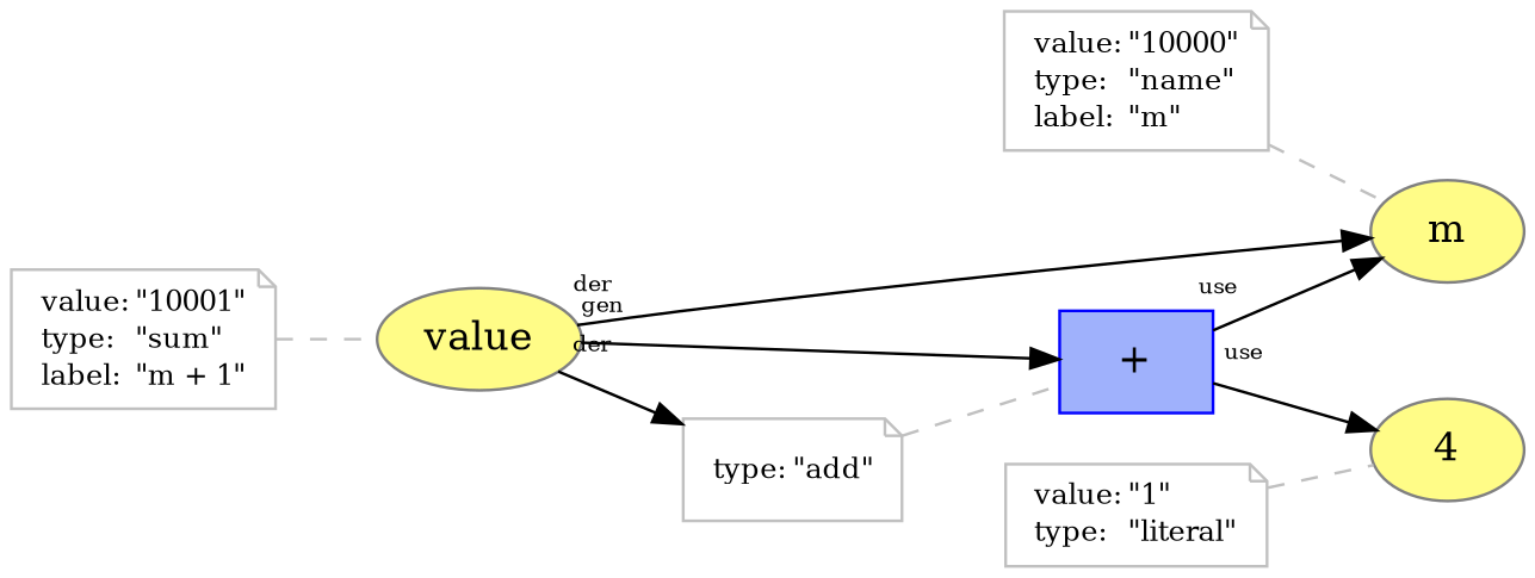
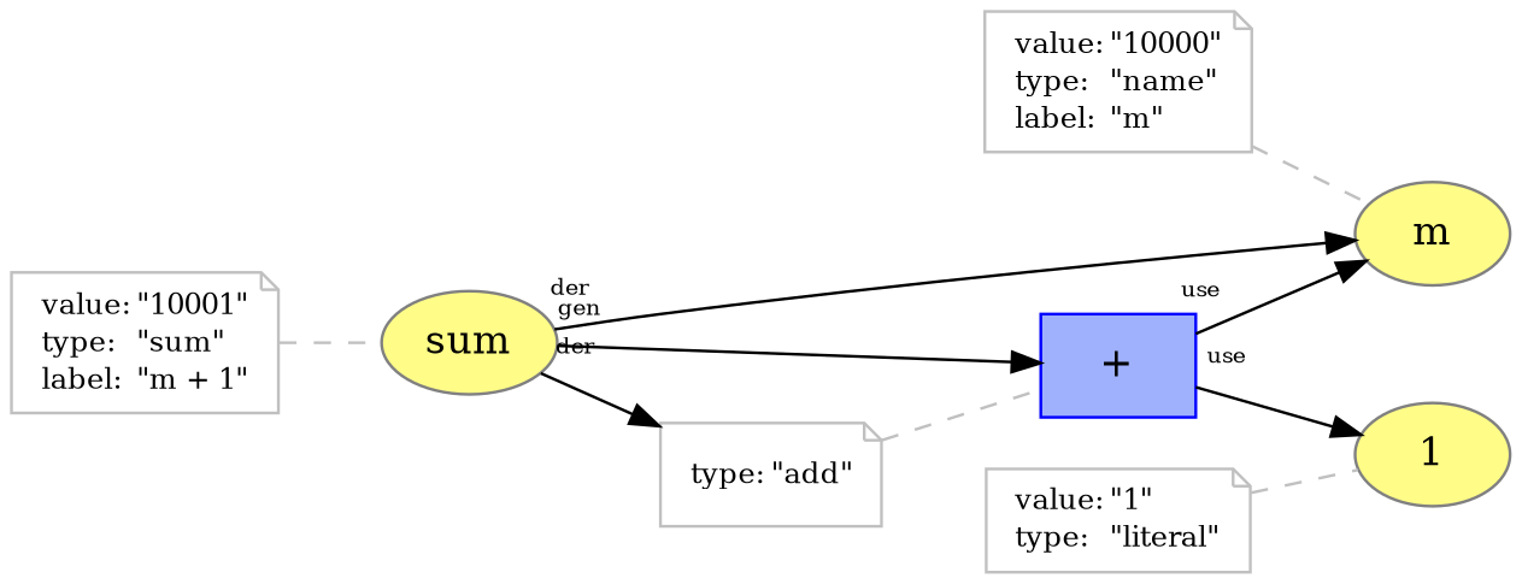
  digraph {
    rankdir=LR
    node [color=gray shape=note]
    edge [labelangle=60.0 labeldistance=1.5 labelfontsize=8 rotation=20]
    n1 [color="#808080" fillcolor="#FFFC87" label=m style=filled shape=""]
    n2 [fontcolor=black fontsize=10 label=<<TABLE cellpadding="0" border="0"> 	<TR> 	    <TD align="left">value:</TD> 	    <TD align="left">&quot;10000&quot;</TD> 	</TR> 	<TR> 	    <TD align="left">type:</TD> 	    <TD align="left">&quot;name&quot;</TD> 	</TR> 	<TR> 	    <TD align="left">label:</TD> 	    <TD align="left">&quot;m&quot;</TD> 	</TR> </TABLE>>]
-   n3 [color="#808080" fillcolor="#FFFC87" label=4 style=filled shape=""]
+   n3 [color="#808080" fillcolor="#FFFC87" label=1 style=filled shape=""]
    n4 [fontcolor=black fontsize=10 label=<<TABLE cellpadding="0" border="0"> 	<TR> 	    <TD align="left">value:</TD> 	    <TD align="left">&quot;1&quot;</TD> 	</TR> 	<TR> 	    <TD align="left">type:</TD> 	    <TD align="left">&quot;literal&quot;</TD> 	</TR> </TABLE>>]
-   n5 [color="#808080" fillcolor="#FFFC87" label=value style=filled shape=""]
+   n5 [color="#808080" fillcolor="#FFFC87" label=sum style=filled shape=""]
    n6 [color="#0000FF" fillcolor="#9FB1FC" label="+" shape=polygon sides=4 style=filled]
    n7 [fontcolor=black fontsize=10 label=<<TABLE cellpadding="0" border="0"> 	<TR> 	    <TD align="left">type:</TD> 	    <TD align="left">&quot;add&quot;</TD> 	</TR> </TABLE>>]
    n8 [fontcolor=black fontsize=10 label=<<TABLE cellpadding="0" border="0"> 	<TR> 	    <TD align="left">value:</TD> 	    <TD align="left">&quot;10001&quot;</TD> 	</TR> 	<TR> 	    <TD align="left">type:</TD> 	    <TD align="left">&quot;sum&quot;</TD> 	</TR> 	<TR> 	    <TD align="left">label:</TD> 	    <TD align="left">&quot;m + 1&quot;</TD> 	</TR> </TABLE>>]
    n2 -> n1 [arrowhead=none color=gray style=dashed labelangle="" labeldistance="" labelfontsize="" rotation=""]
    n4 -> n3 [arrowhead=none color=gray style=dashed labelangle="" labeldistance="" labelfontsize="" rotation=""]
    n5 -> n1 [taillabel=der]
    n5 -> n6 [taillabel=gen]
    n5 -> n7 [taillabel=der]
    n6 -> n1 [taillabel=use]
    n6 -> n3 [taillabel=use]
    n7 -> n6 [arrowhead=none color=gray style=dashed labelangle="" labeldistance="" labelfontsize="" rotation=""]
    n8 -> n5 [arrowhead=none color=gray style=dashed labelangle="" labeldistance="" labelfontsize="" rotation=""]
  }
